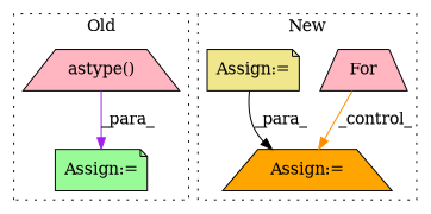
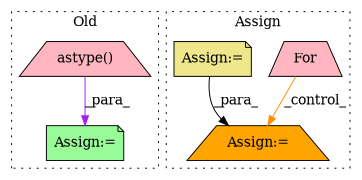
  digraph {
    node [a=68 l=3 shape=trapezium style=filled fillcolor=lightpink]
    n1 [a=75 l="32,1" label="astype()" s="3324,3359"]
    n2 [label="Assign:=" s=3308 shape=note fillcolor=palegreen]
    n3 [a=107 l="4,14" label=For s="2679,2716"]
    n4 [label="Assign:=" s=3207 fillcolor=orange]
    n5 [label="Assign:=" s=2645 shape=note fillcolor=khaki]
    subgraph cluster_1 {
      label=Old
      style=dotted
      n1
      n2
    }
    subgraph cluster_2 {
-     label=New
+     label=Assign
      style=dotted
      n3
      n4
      n5
    }
    n1 -> n2 [label=_para_ color=purple]
    n3 -> n4 [label=_control_ color=darkorange]
    n5 -> n4 [label=_para_ color=black]
  }
